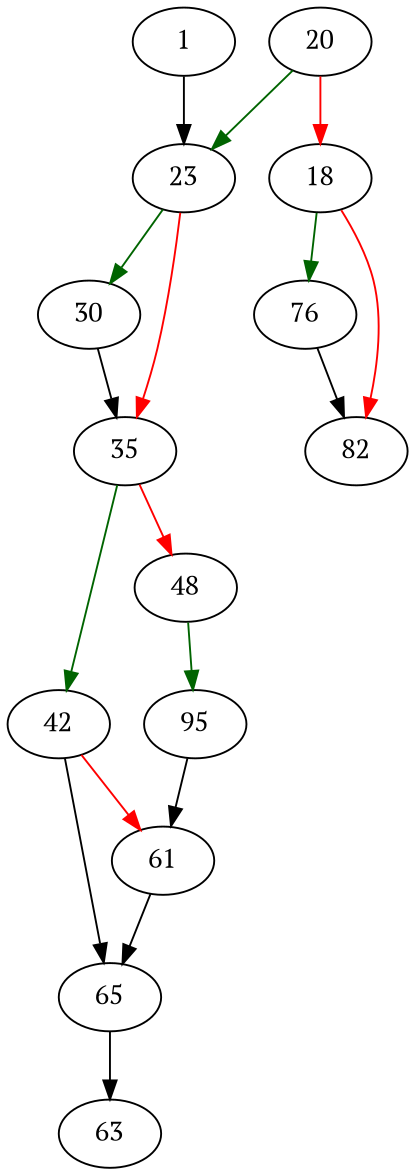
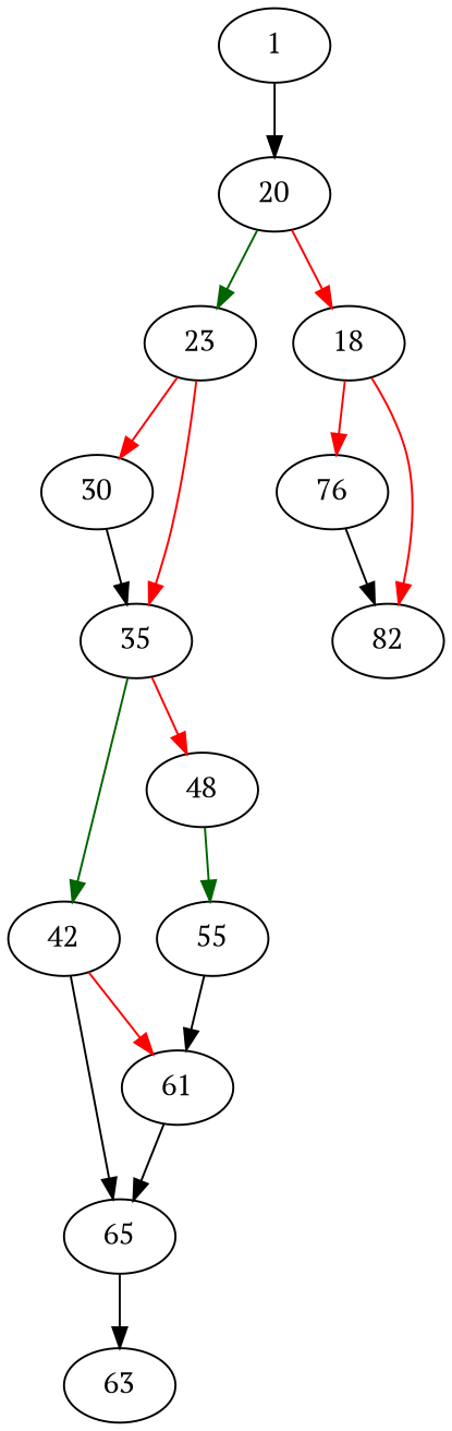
  strict digraph {
    fontname="PT Serif"
    node [fontname="PT Serif"]
    edge [fontname="PT Serif"]
    1 [entry=true]
    20
    23
    n4 [label=18]
    30
    35
    76
    82
    42
    48
    n11 [label=65]
    61
-   55 [label=95]
+   55
    63
-   1 -> 23
+   1 -> 20
    20 -> 23 [color=darkgreen cond=true]
    20 -> n4 [color=red cond=false]
-   23 -> 30 [color=darkgreen cond=true]
+   23 -> 30 [color=red cond=true]
    23 -> 35 [color=red cond=false]
-   n4 -> 76 [color=darkgreen cond=true]
+   n4 -> 76 [color=red cond=true]
    n4 -> 82 [color=red cond=false]
    30 -> 35
    35 -> 42 [color=darkgreen cond=true]
    35 -> 48 [color=red cond=false]
    76 -> 82
    42 -> n11
    42 -> 61 [color=red cond=false]
    48 -> 55 [color=darkgreen cond=true]
    n11 -> 63
    61 -> n11
    55 -> 61
  }
